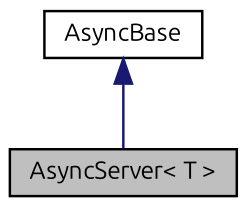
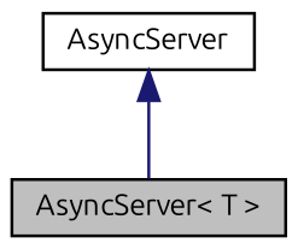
  digraph {
    fontname=Ubuntu
    node [color=black fontname=Ubuntu fontsize=10 shape=record style=filled]
    n1 [fillcolor=grey75 fontcolor=black height=0.2 label="AsyncServer\< T \>" width=0.4]
-   n2 [fillcolor=white height=0.2 label=AsyncBase width=0.4]
+   n2 [fillcolor=white height=0.2 label=AsyncServer width=0.4]
    n2 -> n1 [color=midnightblue dir=back fontname=Ubuntu fontsize=10 labelfontname=Helvetica labelfontsize=10 style=solid]
  }
